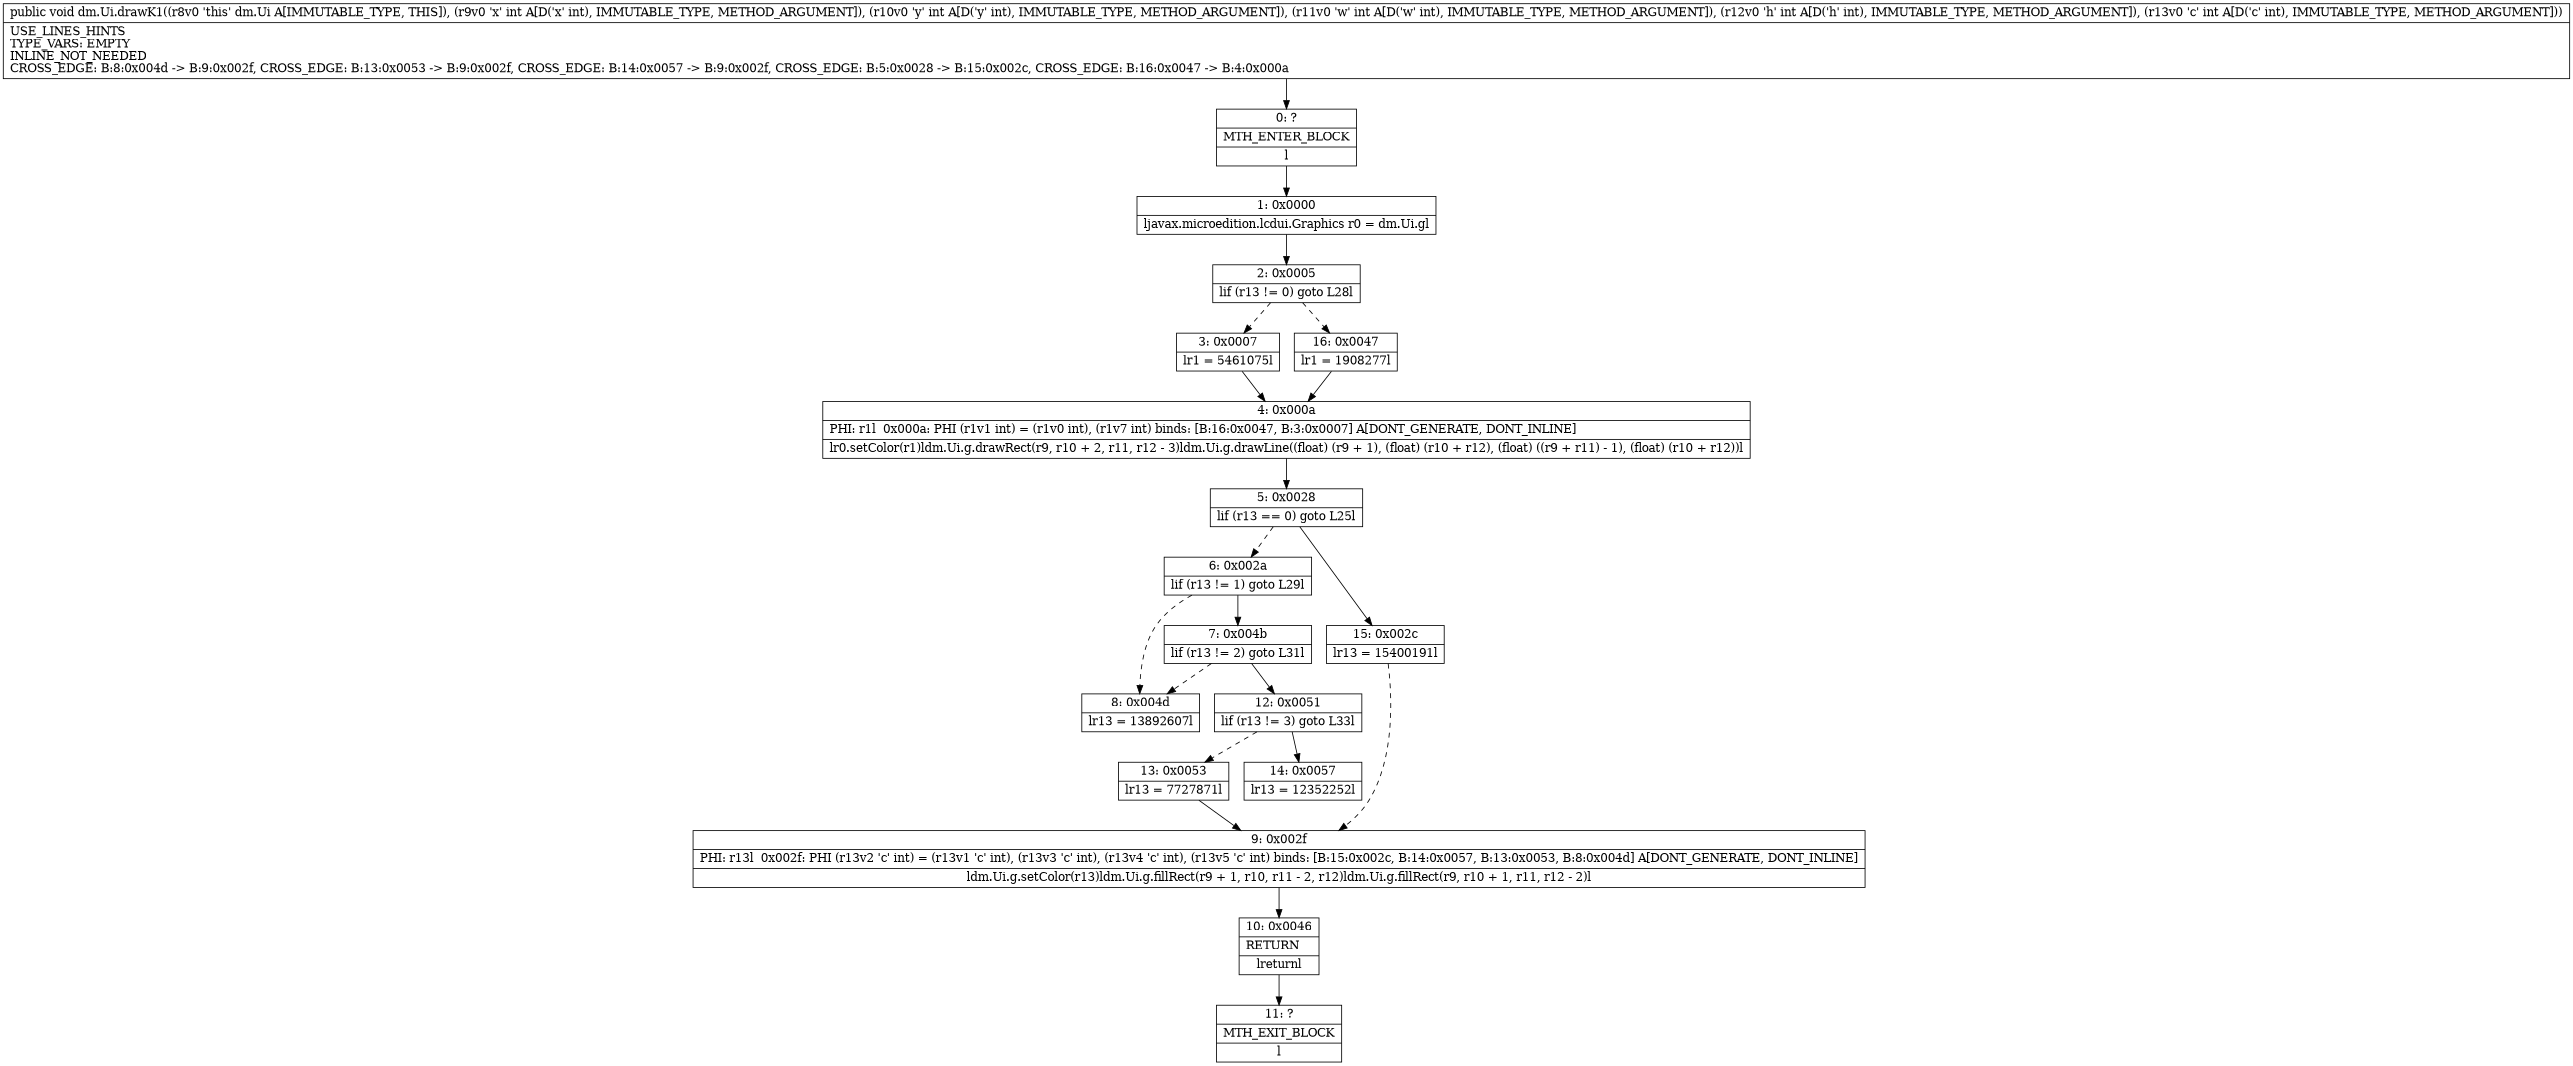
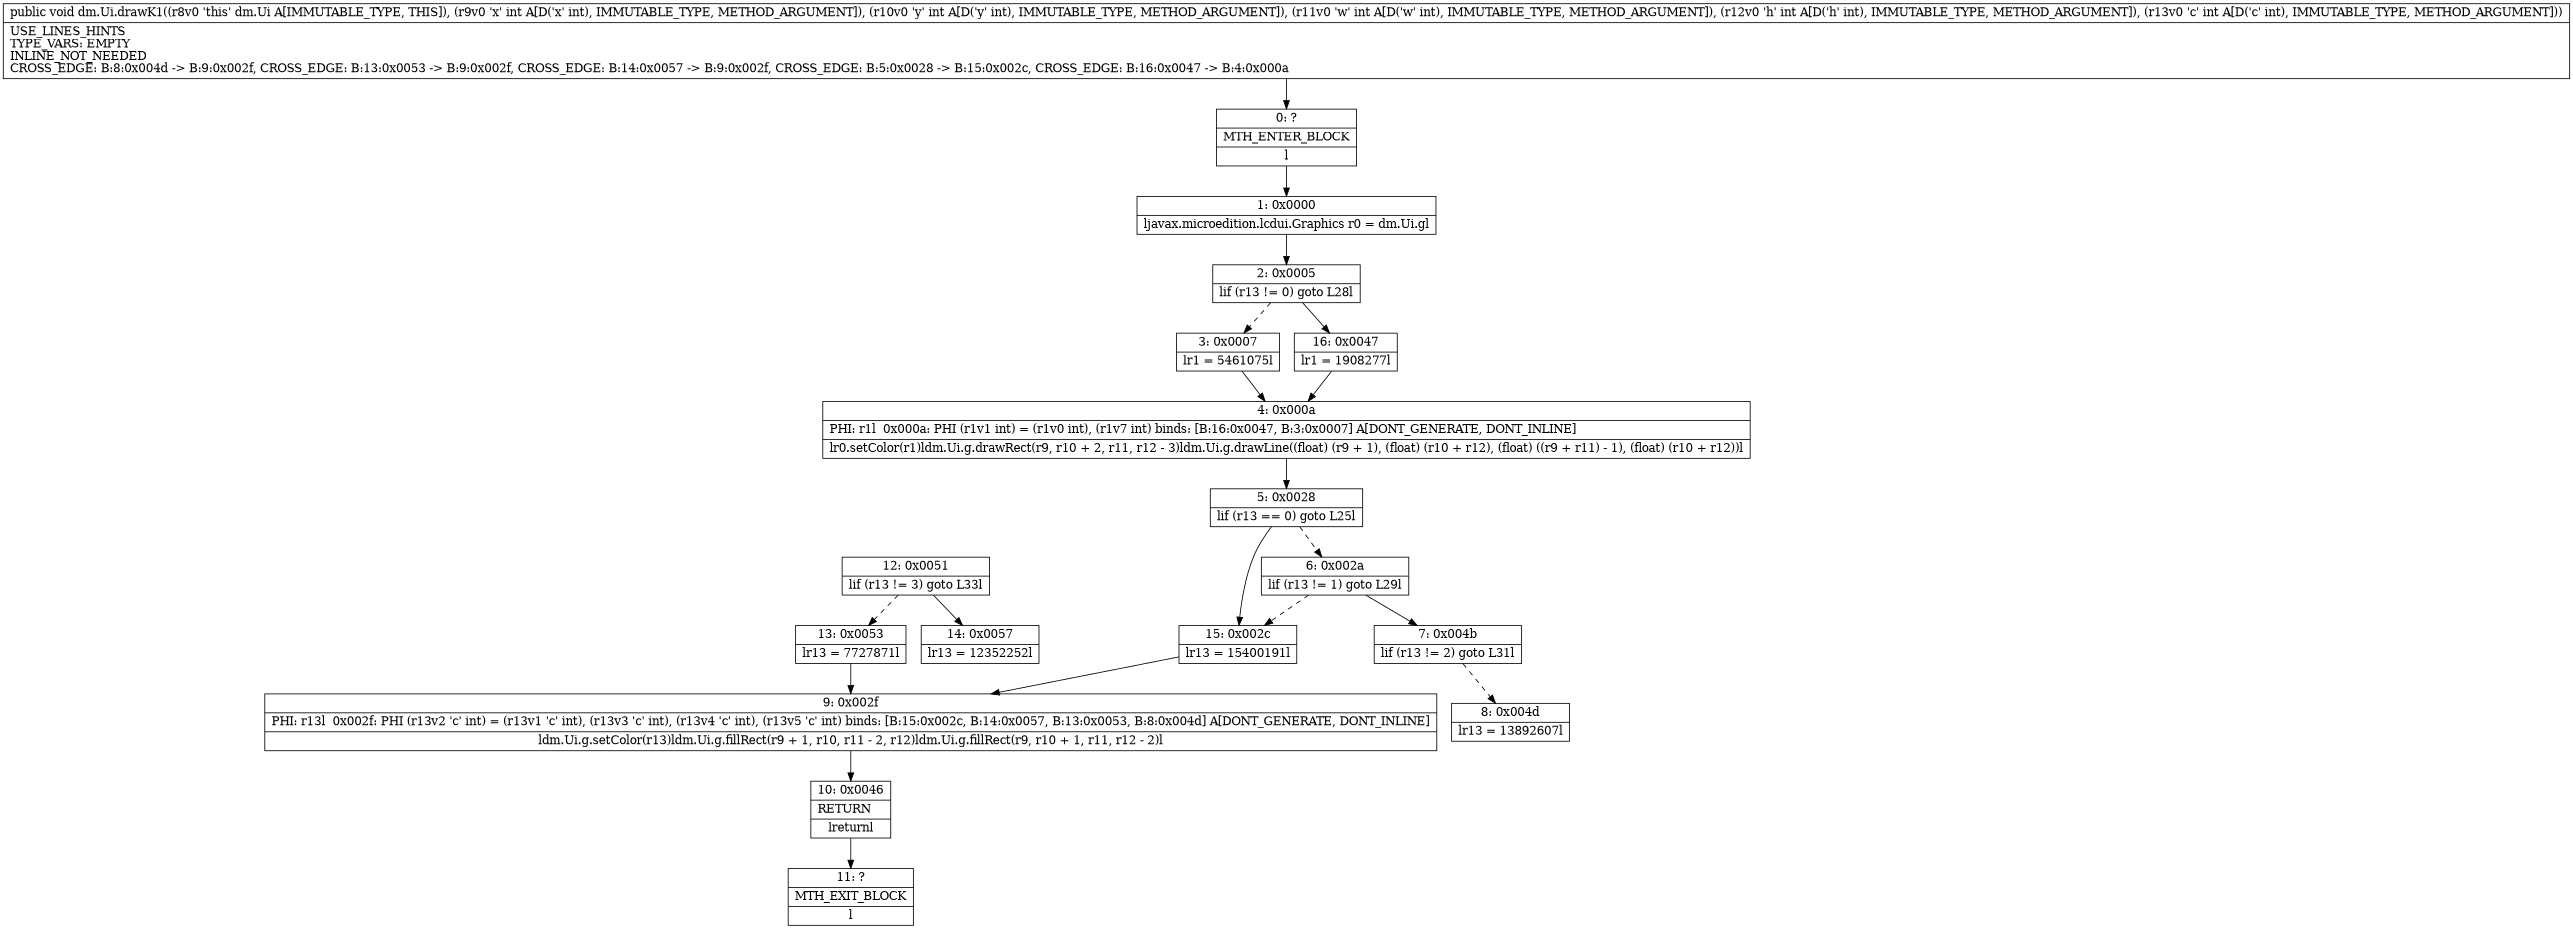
  digraph {
    node [shape=record]
    n1 [label="{0\:\ ?|MTH_ENTER_BLOCK\l|l}"]
    n2 [label="{1\:\ 0x0000|ljavax.microedition.lcdui.Graphics r0 = dm.Ui.gl}"]
    n3 [label="{2\:\ 0x0005|lif (r13 != 0) goto L28l}"]
    n4 [label="{3\:\ 0x0007|lr1 = 5461075l}"]
    n5 [label="{16\:\ 0x0047|lr1 = 1908277l}"]
    n6 [label="{4\:\ 0x000a|PHI: r1l  0x000a: PHI (r1v1 int) = (r1v0 int), (r1v7 int) binds: [B:16:0x0047, B:3:0x0007] A[DONT_GENERATE, DONT_INLINE]\l|lr0.setColor(r1)ldm.Ui.g.drawRect(r9, r10 + 2, r11, r12 \- 3)ldm.Ui.g.drawLine((float) (r9 + 1), (float) (r10 + r12), (float) ((r9 + r11) \- 1), (float) (r10 + r12))l}"]
    n7 [label="{5\:\ 0x0028|lif (r13 == 0) goto L25l}"]
    n8 [label="{6\:\ 0x002a|lif (r13 != 1) goto L29l}"]
    n9 [label="{15\:\ 0x002c|lr13 = 15400191l}"]
    n10 [label="{7\:\ 0x004b|lif (r13 != 2) goto L31l}"]
    n11 [label="{9\:\ 0x002f|PHI: r13l  0x002f: PHI (r13v2 'c' int) = (r13v1 'c' int), (r13v3 'c' int), (r13v4 'c' int), (r13v5 'c' int) binds: [B:15:0x002c, B:14:0x0057, B:13:0x0053, B:8:0x004d] A[DONT_GENERATE, DONT_INLINE]\l|ldm.Ui.g.setColor(r13)ldm.Ui.g.fillRect(r9 + 1, r10, r11 \- 2, r12)ldm.Ui.g.fillRect(r9, r10 + 1, r11, r12 \- 2)l}"]
    n12 [label="{8\:\ 0x004d|lr13 = 13892607l}"]
    n13 [label="{12\:\ 0x0051|lif (r13 != 3) goto L33l}"]
    n14 [label="{13\:\ 0x0053|lr13 = 7727871l}"]
    n15 [label="{14\:\ 0x0057|lr13 = 12352252l}"]
    n16 [label="{10\:\ 0x0046|RETURN\l|lreturnl}"]
    n17 [label="{11\:\ ?|MTH_EXIT_BLOCK\l|l}"]
    n18 [label="{public void dm.Ui.drawK1((r8v0 'this' dm.Ui A[IMMUTABLE_TYPE, THIS]), (r9v0 'x' int A[D('x' int), IMMUTABLE_TYPE, METHOD_ARGUMENT]), (r10v0 'y' int A[D('y' int), IMMUTABLE_TYPE, METHOD_ARGUMENT]), (r11v0 'w' int A[D('w' int), IMMUTABLE_TYPE, METHOD_ARGUMENT]), (r12v0 'h' int A[D('h' int), IMMUTABLE_TYPE, METHOD_ARGUMENT]), (r13v0 'c' int A[D('c' int), IMMUTABLE_TYPE, METHOD_ARGUMENT]))  | USE_LINES_HINTS\lTYPE_VARS: EMPTY\lINLINE_NOT_NEEDED\lCROSS_EDGE: B:8:0x004d \-\> B:9:0x002f, CROSS_EDGE: B:13:0x0053 \-\> B:9:0x002f, CROSS_EDGE: B:14:0x0057 \-\> B:9:0x002f, CROSS_EDGE: B:5:0x0028 \-\> B:15:0x002c, CROSS_EDGE: B:16:0x0047 \-\> B:4:0x000a\l}"]
    n1 -> n2
    n2 -> n3
    n3 -> n4 [style=dashed]
-   n3 -> n5 [style=dashed]
+   n3 -> n5
    n4 -> n6
    n5 -> n6
    n6 -> n7
    n7 -> n8 [style=dashed]
    n7 -> n9
-   n8 -> n12 [style=dashed]
+   n8 -> n9 [style=dashed]
    n8 -> n10
-   n9 -> n11 [style=dashed]
+   n9 -> n11
    n10 -> n12 [style=dashed]
-   n10 -> n13
    n11 -> n16
    n13 -> n14 [style=dashed]
    n13 -> n15
    n14 -> n11
    n16 -> n17
    n18 -> n1
  }
